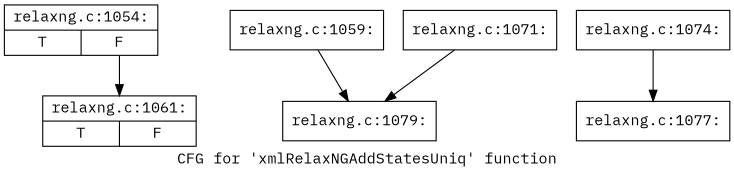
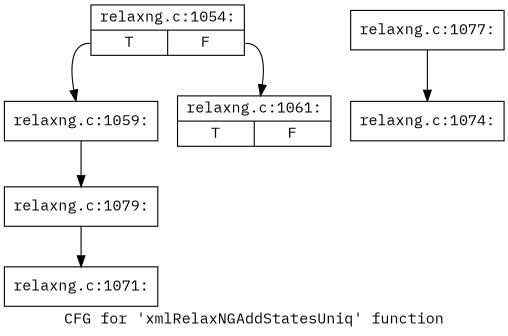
  digraph {
    fontname="IBM Plex Mono"
    label="CFG for 'xmlRelaxNGAddStatesUniq' function"
    node [fontname="IBM Plex Mono" shape=record]
    edge [fontname="IBM Plex Mono"]
    n1 [label="{relaxng.c:1054:|{<s0>T|<s1>F}}"]
    n2 [label="{relaxng.c:1059:}"]
    n3 [label="{relaxng.c:1061:|{<s0>T|<s1>F}}"]
    n4 [label="{relaxng.c:1079:}"]
    n5 [label="{relaxng.c:1077:}"]
    n6 [label="{relaxng.c:1071:}"]
    n7 [label="{relaxng.c:1074:}"]
+   n1 -> n2 [tailport=s0]
    n1 -> n3 [tailport=s1]
    n2 -> n4
-   n6 -> n4
-   n7 -> n5
+   n4 -> n6
+   n5 -> n7
  }
